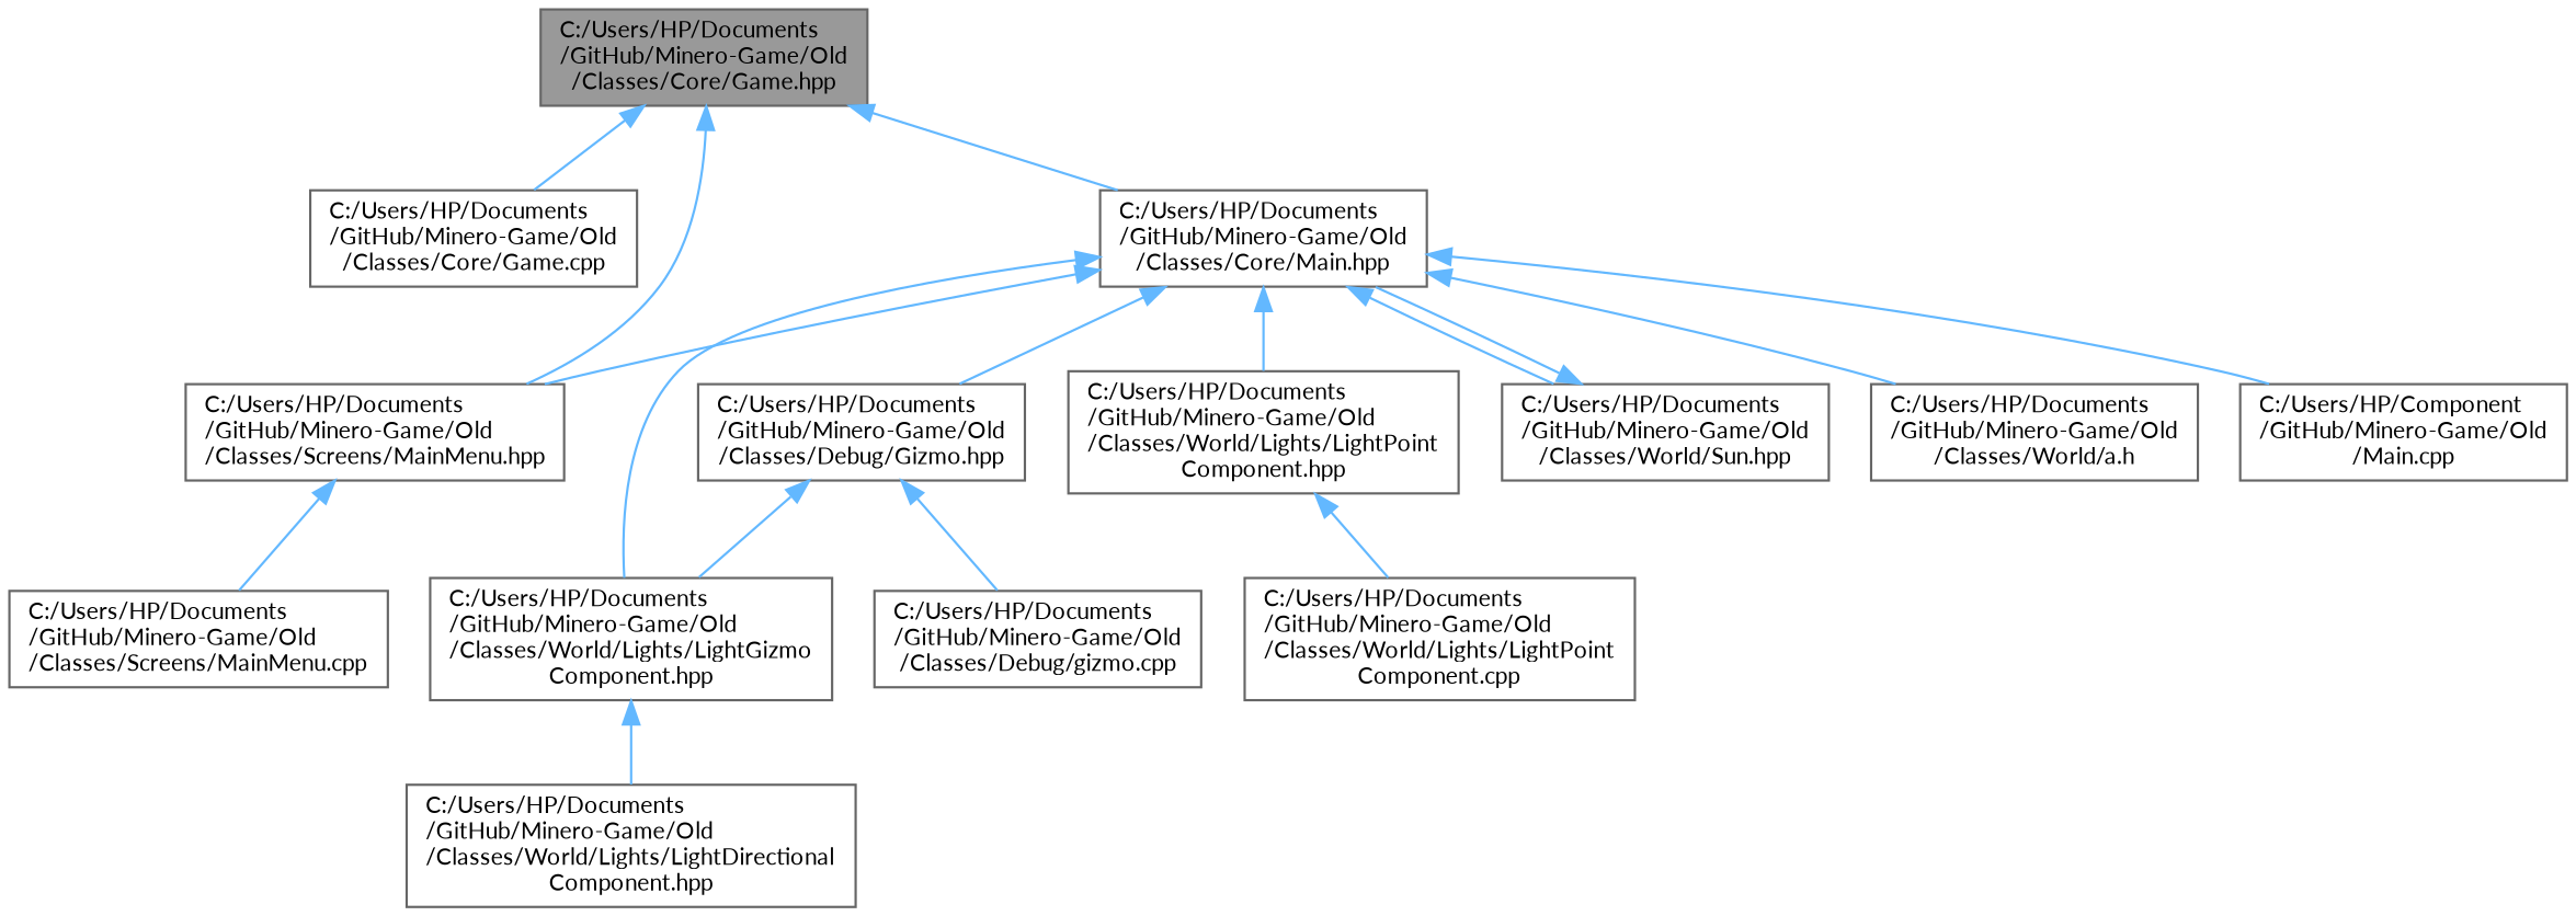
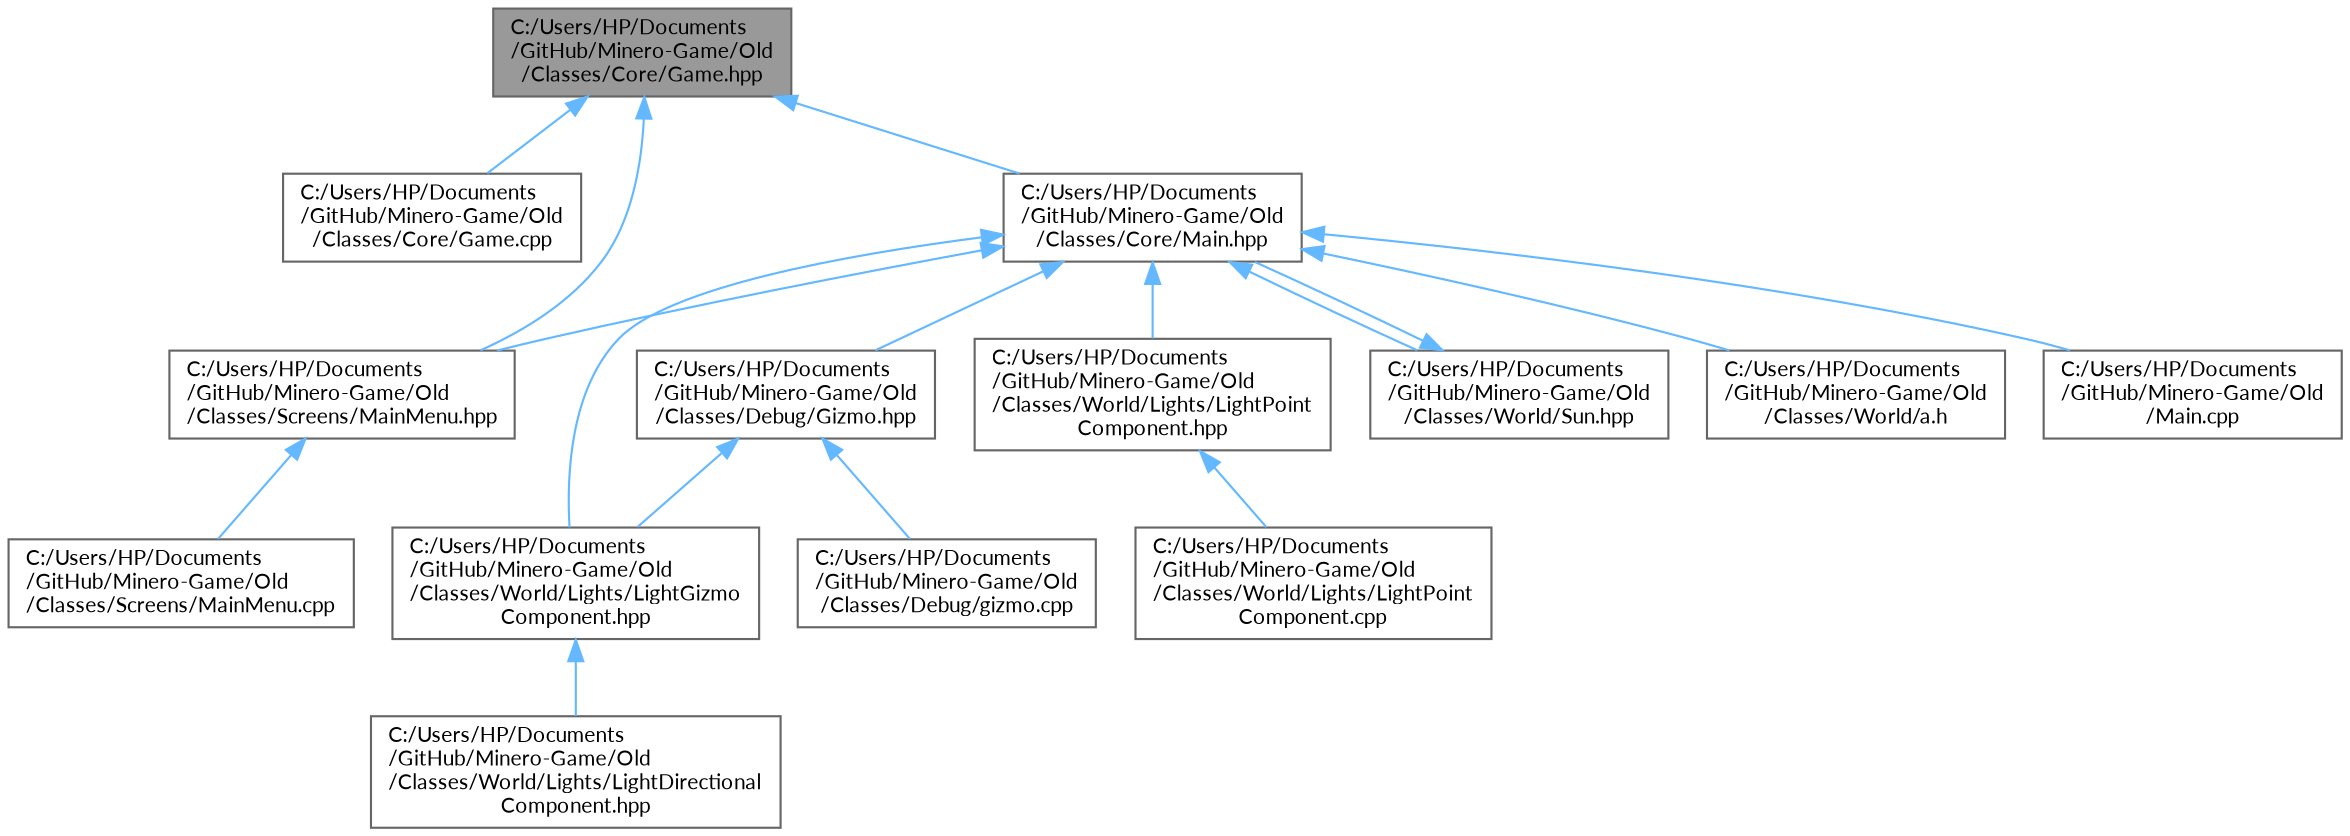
  digraph {
    fontname=Lato
    node [color=grey40 fillcolor=white fontname=Lato fontsize=10 shape=box style=filled]
    edge [color=steelblue1 dir=back fontname=Lato fontsize=10 labelfontname=Helvetica labelfontsize=10 style=solid]
    n1 [color=gray40 fillcolor=grey60 fontcolor=black height=0.2 label="C:/Users/HP/Documents\l/GitHub/Minero-Game/Old\l/Classes/Core/Game.hpp" width=0.4]
    n2 [height=0.2 label="C:/Users/HP/Documents\l/GitHub/Minero-Game/Old\l/Classes/Core/Game.cpp" width=0.4]
    n3 [height=0.2 label="C:/Users/HP/Documents\l/GitHub/Minero-Game/Old\l/Classes/Core/Main.hpp" width=0.4]
    n4 [height=0.2 label="C:/Users/HP/Documents\l/GitHub/Minero-Game/Old\l/Classes/Screens/MainMenu.hpp" width=0.4]
    n5 [height=0.2 label="C:/Users/HP/Documents\l/GitHub/Minero-Game/Old\l/Classes/Debug/Gizmo.hpp" width=0.4]
    n6 [height=0.2 label="C:/Users/HP/Documents\l/GitHub/Minero-Game/Old\l/Classes/World/Lights/LightGizmo\lComponent.hpp" width=0.4]
    n7 [height=0.2 label="C:/Users/HP/Documents\l/GitHub/Minero-Game/Old\l/Classes/World/Lights/LightPoint\lComponent.hpp" width=0.4]
    n8 [height=0.2 label="C:/Users/HP/Documents\l/GitHub/Minero-Game/Old\l/Classes/World/Sun.hpp" width=0.4]
    n9 [height=0.2 label="C:/Users/HP/Documents\l/GitHub/Minero-Game/Old\l/Classes/World/a.h" width=0.4]
-   n10 [height=0.2 label="C:/Users/HP/Component\l/GitHub/Minero-Game/Old\l/Main.cpp" width=0.4]
+   n10 [height=0.2 label="C:/Users/HP/Documents\l/GitHub/Minero-Game/Old\l/Main.cpp" width=0.4]
    n11 [height=0.2 label="C:/Users/HP/Documents\l/GitHub/Minero-Game/Old\l/Classes/Debug/gizmo.cpp" width=0.4]
    n12 [height=0.2 label="C:/Users/HP/Documents\l/GitHub/Minero-Game/Old\l/Classes/World/Lights/LightDirectional\lComponent.hpp" width=0.4]
    n13 [height=0.2 label="C:/Users/HP/Documents\l/GitHub/Minero-Game/Old\l/Classes/Screens/MainMenu.cpp" width=0.4]
    n14 [height=0.2 label="C:/Users/HP/Documents\l/GitHub/Minero-Game/Old\l/Classes/World/Lights/LightPoint\lComponent.cpp" width=0.4]
    n1 -> n2
    n1 -> n3
    n1 -> n4
    n3 -> n4
    n3 -> n5
    n3 -> n6
    n3 -> n7
    n3 -> n8
    n3 -> n9
    n3 -> n10
    n4 -> n13
    n5 -> n6
    n5 -> n11
    n6 -> n12
    n7 -> n14
    n8 -> n3
  }
